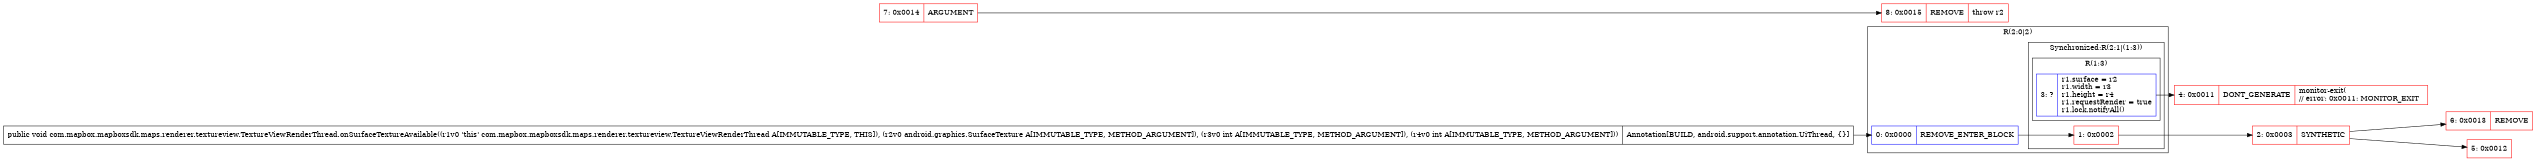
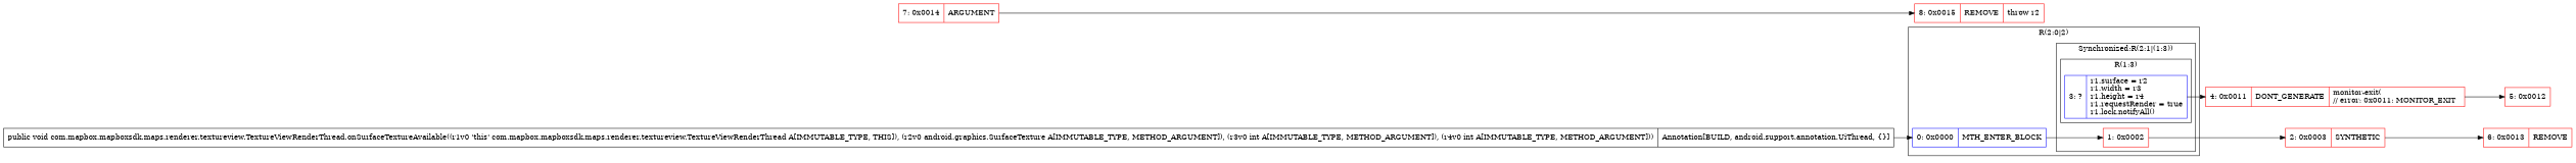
  digraph {
    rankdir=LR
    node [color=red shape=record]
    n1 [color=blue label="{3\:\ ?|r1.surface = r2\lr1.width = r3\lr1.height = r4\lr1.requestRender = true\lr1.lock.notifyAll()\l}"]
    n2 [label="{1\:\ 0x0002}"]
-   n3 [color=blue label="{0\:\ 0x0000|REMOVE_ENTER_BLOCK\l}"]
+   n3 [color=blue label="{0\:\ 0x0000|MTH_ENTER_BLOCK\l}"]
    n4 [label="{4\:\ 0x0011|DONT_GENERATE\l|monitor\-exit(\l\/\/ error: 0x0011: MONITOR_EXIT  \l}"]
    n5 [label="{2\:\ 0x0003|SYNTHETIC\l}"]
    n6 [label="{6\:\ 0x0013|REMOVE\l}"]
    n7 [label="{5\:\ 0x0012}"]
    n8 [label="{7\:\ 0x0014|ARGUMENT\l}"]
    n9 [label="{8\:\ 0x0015|REMOVE\l|throw r2\l}"]
    n10 [label="{public void com.mapbox.mapboxsdk.maps.renderer.textureview.TextureViewRenderThread.onSurfaceTextureAvailable((r1v0 'this' com.mapbox.mapboxsdk.maps.renderer.textureview.TextureViewRenderThread A[IMMUTABLE_TYPE, THIS]), (r2v0 android.graphics.SurfaceTexture A[IMMUTABLE_TYPE, METHOD_ARGUMENT]), (r3v0 int A[IMMUTABLE_TYPE, METHOD_ARGUMENT]), (r4v0 int A[IMMUTABLE_TYPE, METHOD_ARGUMENT]))  | Annotation[BUILD, android.support.annotation.UiThread, \{\}]\l}" color=""]
    subgraph cluster_1 {
      label="R(2:0|2)"
      n3
      subgraph cluster_2 {
        label="Synchronized:R(2:1|(1:3))"
        n2
        subgraph cluster_3 {
          label="R(1:3)"
          n1
        }
      }
    }
    n1 -> n4
    n2 -> n5
    n3 -> n2
-   n5 -> n7
+   n4 -> n7
    n5 -> n6
    n8 -> n9
    n10 -> n3
  }
